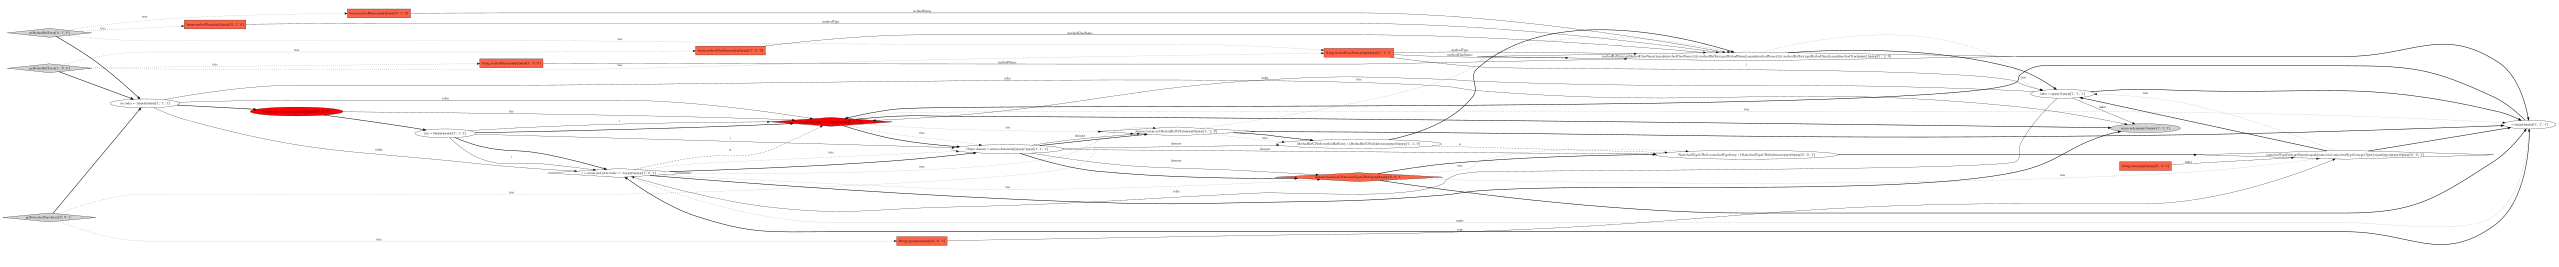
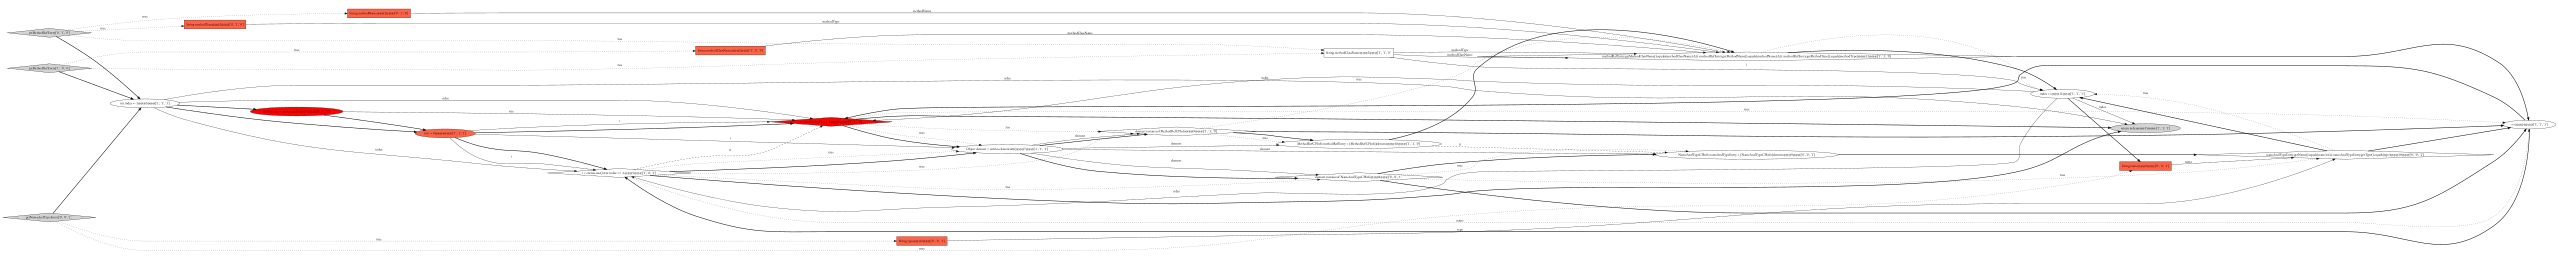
  digraph {
    fontname="EB Garamond"
    rankdir=LR
    node [fillcolor=white fontname="EB Garamond" shape=diamond style=filled]
    edge [fontname="EB Garamond" style=bold]
    n1 [fillcolor=lightgray label="getMethodRefEntry['1', '0', '0']"]
    n2 [label="int index = -1@@@3@@@['1', '1', '1']" shape=ellipse]
-   n3 [fillcolor=tomato label="String methodClassName@@@2@@@['1', '1', '0']" shape=box]
-   n4 [fillcolor=tomato label="String methodName@@@2@@@['1', '0', '0']" shape=box]
+   n3 [label="String methodClassName@@@2@@@['1', '1', '0']" shape=box]
    n5 [fillcolor=tomato label="String methodClassName@@@2@@@['1', '0', '0']" shape=box]
    n6 [label="i < entries.size() && index == -1@@@5@@@['1', '0', '1']"]
    n7 [fillcolor=red label="i < size && index == -1@@@6@@@['0', '1', '0']"]
    n8 [fillcolor=lightgray label="return index@@@15@@@['1', '1', '1']" shape=ellipse]
-   n9 [label="int i = 0@@@4@@@['1', '1', '1']" shape=ellipse]
+   n9 [fillcolor=tomato label="int i = 0@@@4@@@['1', '1', '1']" shape=ellipse]
    n10 [fillcolor=red label="final int size = entries.size()@@@4@@@['0', '1', '0']" shape=ellipse]
    n11 [label="methodRefEntry.getMethodClassName().equals(methodClassName) && methodRefEntry.getMethodName().equals(methodName) && methodRefEntry.getMethodType().equals(methodType)@@@11@@@['1', '1', '0']"]
    n12 [label="index = i@@@11@@@['1', '1', '1']" shape=ellipse]
    n13 [label="++i@@@6@@@['1', '1', '1']" shape=ellipse]
    n14 [label="nameAndTypeEntry.getName().equals(name) && nameAndTypeEntry.getType().equals(type)@@@10@@@['0', '0', '1']"]
    n15 [fillcolor=tomato label="String methodType@@@2@@@['0', '1', '0']" shape=box]
    n16 [fillcolor=tomato label="String type@@@2@@@['0', '0', '1']" shape=box]
    n17 [label="Object element = entries.elementAt(i)@@@7@@@['1', '1', '1']" shape=ellipse]
    n18 [label="element instanceof MethodRefCPInfo@@@9@@@['1', '1', '0']"]
-   n19 [fillcolor=tomato label="element instanceof NameAndTypeCPInfo@@@8@@@['0', '0', '1']"]
+   n19 [label="element instanceof NameAndTypeCPInfo@@@8@@@['0', '0', '1']"]
    n20 [label="MethodRefCPInfo methodRefEntry = (MethodRefCPInfo)element@@@10@@@['1', '1', '0']" shape=ellipse]
    n21 [label="NameAndTypeCPInfo nameAndTypeEntry = (NameAndTypeCPInfo)element@@@9@@@['0', '0', '1']" shape=ellipse]
    n22 [fillcolor=tomato label="String name@@@2@@@['0', '0', '1']" shape=box]
    n23 [fillcolor=tomato label="String methodName@@@2@@@['0', '1', '0']" shape=box]
    n24 [fillcolor=lightgray label="getNameAndTypeEntry['0', '0', '1']"]
    n25 [fillcolor=lightgray label="getMethodRefEntry['0', '1', '0']"]
    n1 -> n2
    n1 -> n3 [label=true style=dotted]
-   n1 -> n4 [label=true style=dotted]
    n1 -> n5 [label=true style=dotted]
    n2 -> n6 [label=index style=solid]
    n2 -> n7 [label=index style=solid]
    n2 -> n8 [label=index style=solid]
+   n2 -> n9
    n2 -> n10
    n3 -> n11 [label=methodType style=solid]
    n3 -> n11 [label=methodClassName style=solid]
    n3 -> n12 [label=i style=solid]
-   n4 -> n11 [label=methodName style=solid]
    n5 -> n11 [label=methodClassName style=solid]
    n6 -> n7 [label=0 style=dashed]
    n6 -> n8
    n6 -> n13 [label=name style=dotted]
    n6 -> n17 [label=true style=dotted]
    n6 -> n17
    n6 -> n18 [label=true style=dotted]
    n6 -> n19 [label=true style=dotted]
    n7 -> n8
    n7 -> n13 [label=true style=dotted]
    n7 -> n17 [label=true style=dotted]
    n7 -> n17
    n7 -> n18 [label=true style=dotted]
    n9 -> n6
    n9 -> n6 [label=i style=solid]
    n9 -> n7 [label=i style=solid]
    n9 -> n7
    n9 -> n17 [label=i style=solid]
    n10 -> n7 [label=size style=solid]
    n10 -> n9
    n11 -> n12 [label=true style=dotted]
    n11 -> n12
    n11 -> n13
    n12 -> n6 [label=index style=solid]
    n12 -> n7 [label=index style=solid]
    n12 -> n8 [label=index style=solid]
-   n12 -> n13
+   n12 -> n22
    n13 -> n6
    n13 -> n7
    n14 -> n12 [label=true style=dotted]
    n14 -> n12
    n14 -> n13
    n15 -> n11 [label=methodType style=solid]
    n16 -> n14 [label=type style=solid]
    n17 -> n18
    n17 -> n18 [label=element style=solid]
    n17 -> n19
    n17 -> n19 [label=element style=solid]
    n17 -> n20 [label=element style=solid]
    n17 -> n21 [label=element style=solid]
    n18 -> n11 [label=true style=dotted]
    n18 -> n13
    n18 -> n20
    n18 -> n20 [label=true style=dotted]
    n19 -> n13
    n19 -> n14 [label=true style=dotted]
    n19 -> n21 [label=true style=dotted]
    n19 -> n21
    n20 -> n11
    n20 -> n21 [label=0 style=dashed]
    n21 -> n14
    n22 -> n14 [label=name style=solid]
    n23 -> n11 [label=methodName style=solid]
    n24 -> n2
    n24 -> n16 [label=true style=dotted]
-   n24 -> n18 [label=true style=dotted]
+   n24 -> n22 [label=true style=dotted]
    n25 -> n2
    n25 -> n3 [label=true style=dotted]
    n25 -> n15 [label=true style=dotted]
    n25 -> n23 [label=true style=dotted]
  }
